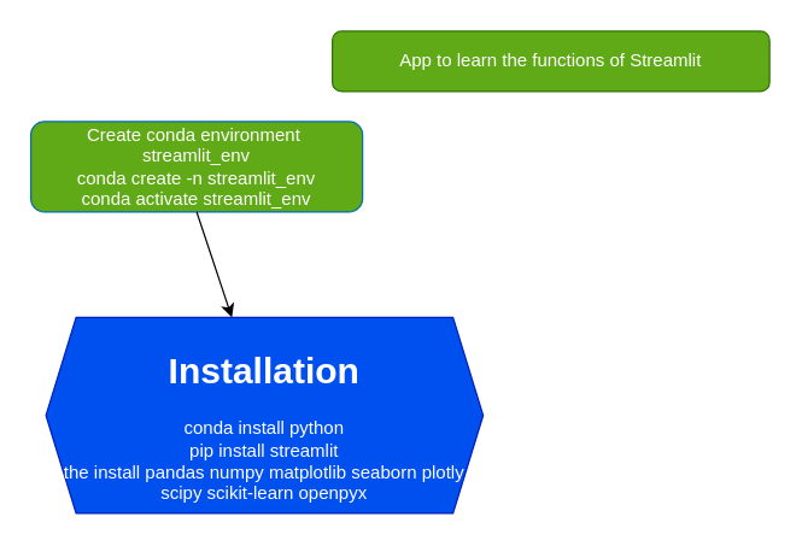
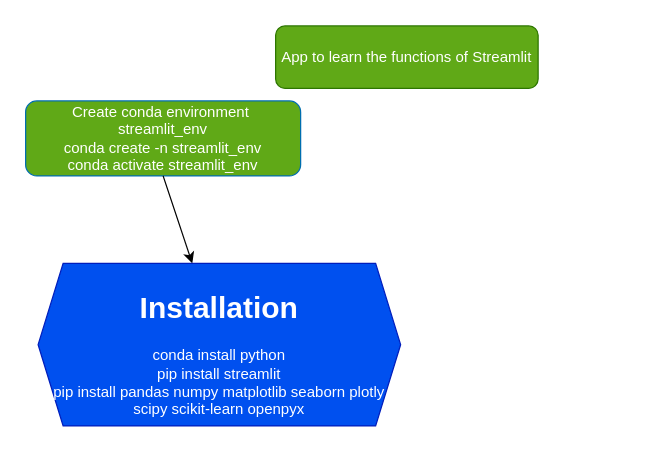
  <mxCell id="0" />
  <mxCell id="1" parent="0" />
- <mxCell id="2" value="App to learn the functions of Streamlit" style="rounded=1;whiteSpace=wrap;html=1;fillColor=#60a917;fontColor=#ffffff;strokeColor=#2D7600;" vertex="1" parent="1"><mxGeometry x="220" y="20" width="290" height="40" as="geometry" /></mxCell>
+ <mxCell id="2" value="App to learn the functions of Streamlit" style="rounded=1;whiteSpace=wrap;html=1;fillColor=#60a917;fontColor=#ffffff;strokeColor=#2D7600;" vertex="1" parent="1"><mxGeometry x="220" y="20" width="210" height="50" as="geometry" /></mxCell>
  <mxCell id="3" value="Create conda environment&amp;nbsp;&lt;br&gt;streamlit_env&lt;br&gt;conda create -n streamlit_env&lt;br&gt;conda activate streamlit_env" style="rounded=1;whiteSpace=wrap;html=1;fillColor=#60a917;fontColor=#ffffff;strokeColor=#006EAF;" vertex="1" parent="1"><mxGeometry x="20" y="80" width="220" height="60" as="geometry" /></mxCell>
  <mxCell id="4" value="" style="endArrow=classic;html=1;exitX=0.5;exitY=1;exitDx=0;exitDy=0;" edge="1" parent="1" source="3" target="5"><mxGeometry width="50" height="50" relative="1" as="geometry"><mxPoint x="100" y="190" as="sourcePoint" /><mxPoint x="130" y="190" as="targetPoint" /></mxGeometry></mxCell>
- <mxCell id="5" value="&lt;h1&gt;Installation&lt;/h1&gt;conda install python&lt;br&gt;pip install streamlit&lt;br&gt;the install pandas numpy matplotlib seaborn plotly scipy scikit-learn openpyx" style="shape=hexagon;perimeter=hexagonPerimeter2;whiteSpace=wrap;html=1;fixedSize=1;fillColor=#0050ef;fontColor=#ffffff;strokeColor=#001DBC;" vertex="1" parent="1"><mxGeometry x="30" y="210" width="290" height="130" as="geometry" /></mxCell>
+ <mxCell id="5" value="&lt;h1&gt;Installation&lt;/h1&gt;conda install python&lt;br&gt;pip install streamlit&lt;br&gt;pip install pandas numpy matplotlib seaborn plotly scipy scikit-learn openpyx" style="shape=hexagon;perimeter=hexagonPerimeter2;whiteSpace=wrap;html=1;fixedSize=1;fillColor=#0050ef;fontColor=#ffffff;strokeColor=#001DBC;" vertex="1" parent="1"><mxGeometry x="30" y="210" width="290" height="130" as="geometry" /></mxCell>
